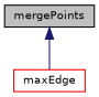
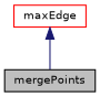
  digraph {
    rankdir=TB
    node [fontname=Helvetica fontsize=10 shape=record]
    n1 [color=black fillcolor=grey75 fontcolor=black height=0.2 label=mergePoints style=filled width=0.4]
    n2 [color=red height=0.2 label=maxEdge width=0.4]
-   n1 -> n2 [color=midnightblue dir=back fontname=Helvetica fontsize=10 labelfontname=Helvetica labelfontsize=10 style=solid]
+   n2 -> n1 [color=midnightblue dir=back fontname=Helvetica fontsize=10 labelfontname=Helvetica labelfontsize=10 style=solid]
  }
